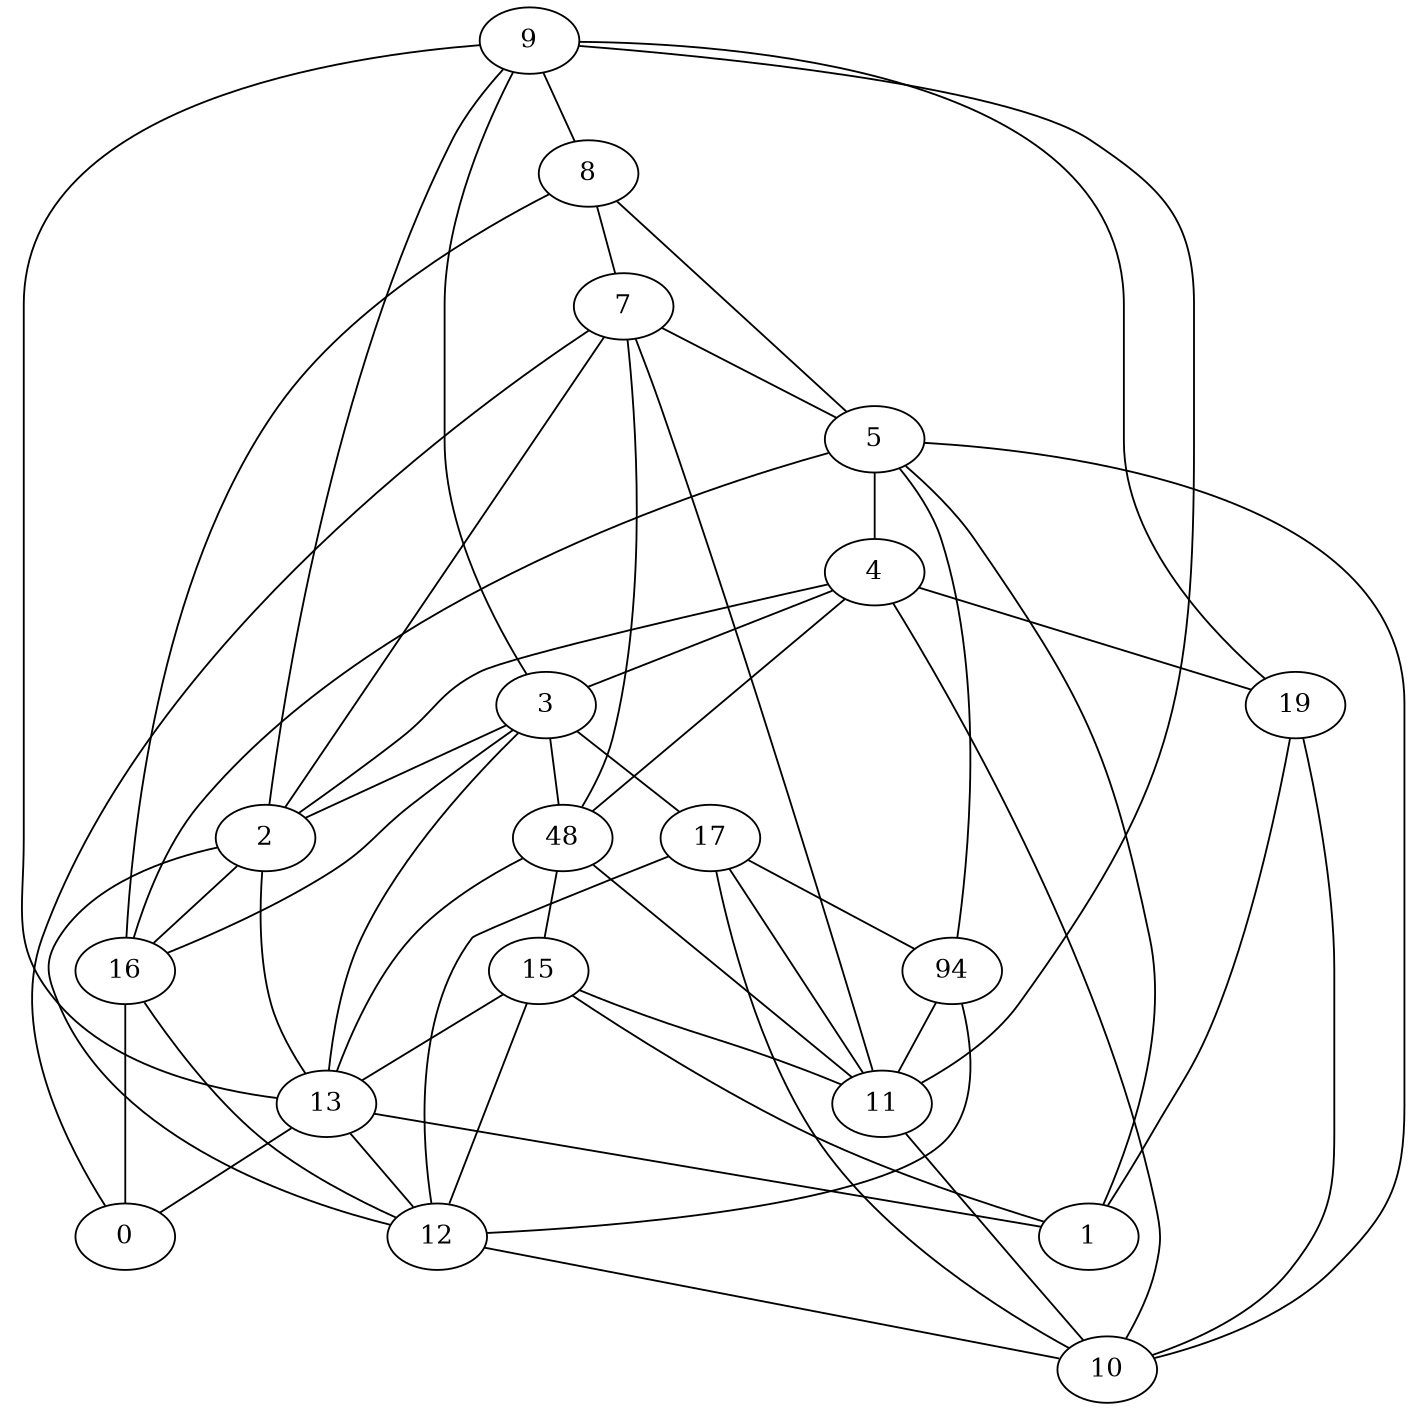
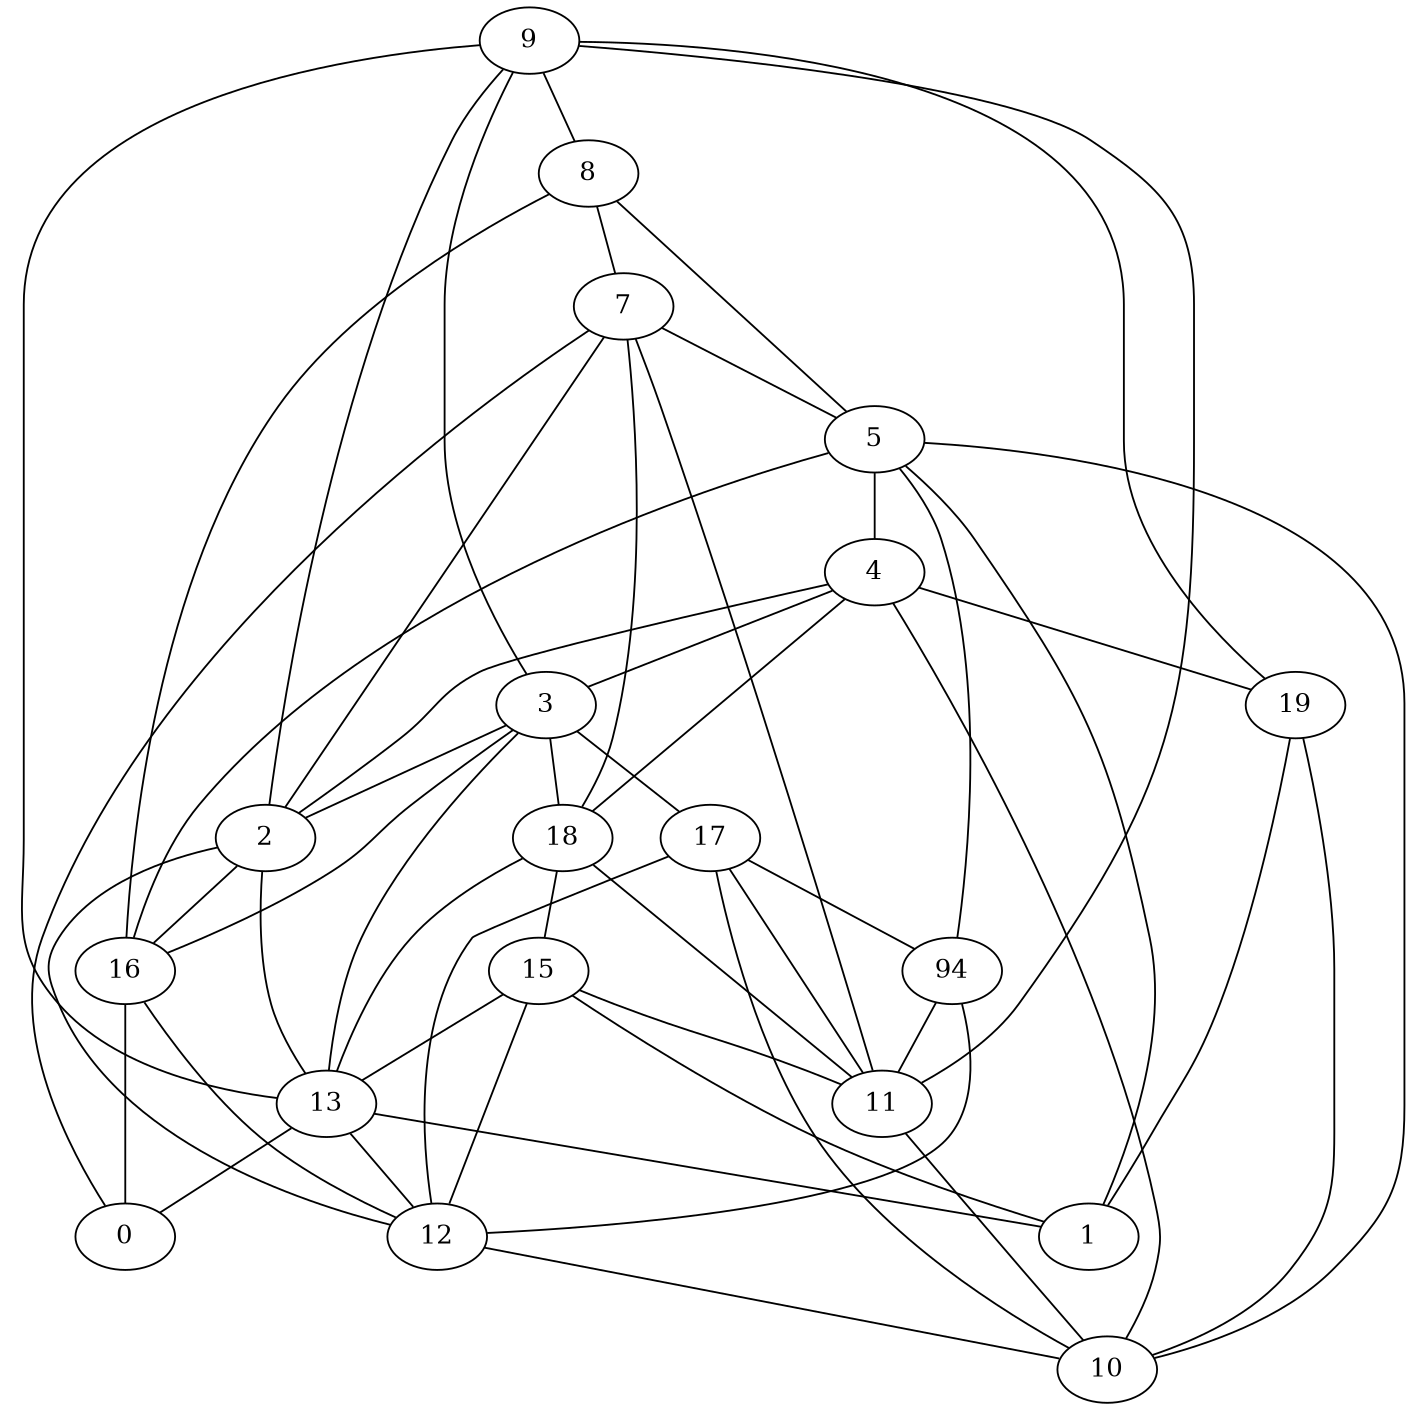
  digraph {
    edge [color=black dir=none]
    19
    15
    1
    10
    13
    11
    12
    5
    16
    n10 [label=94]
    4
    0
-   18 [label=48]
+   18
    3
    2
    17
    9
    8
    7
    subgraph sub_1 {
      19
      15
      1
      10
      13
      11
      12
      5
      16
      n10
      4
      0
      18
      3
      2
      17
      9
      8
      7
    }
    19 -> 1
    19 -> 10
    15 -> 1
    15 -> 13
    15 -> 11
    15 -> 12
    13 -> 1
    13 -> 12
    13 -> 0
    11 -> 10
    12 -> 10
    5 -> 1
    5 -> 10
    5 -> 16
    5 -> n10
    5 -> 4
    16 -> 12
    16 -> 0
    n10 -> 11
    n10 -> 12
    4 -> 19
    4 -> 10
    4 -> 18
    4 -> 3
    4 -> 2
    18 -> 15
    18 -> 13
    18 -> 11
    3 -> 13
    3 -> 16
    3 -> 18
    3 -> 2
    3 -> 17
    2 -> 13
    2 -> 12
    2 -> 16
    17 -> 10
    17 -> 11
    17 -> 12
    17 -> n10
    9 -> 19
    9 -> 13
    9 -> 11
    9 -> 3
    9 -> 2
    9 -> 8
    8 -> 5
    8 -> 16
    8 -> 7
    7 -> 11
    7 -> 5
    7 -> 0
    7 -> 18
    7 -> 2
  }
